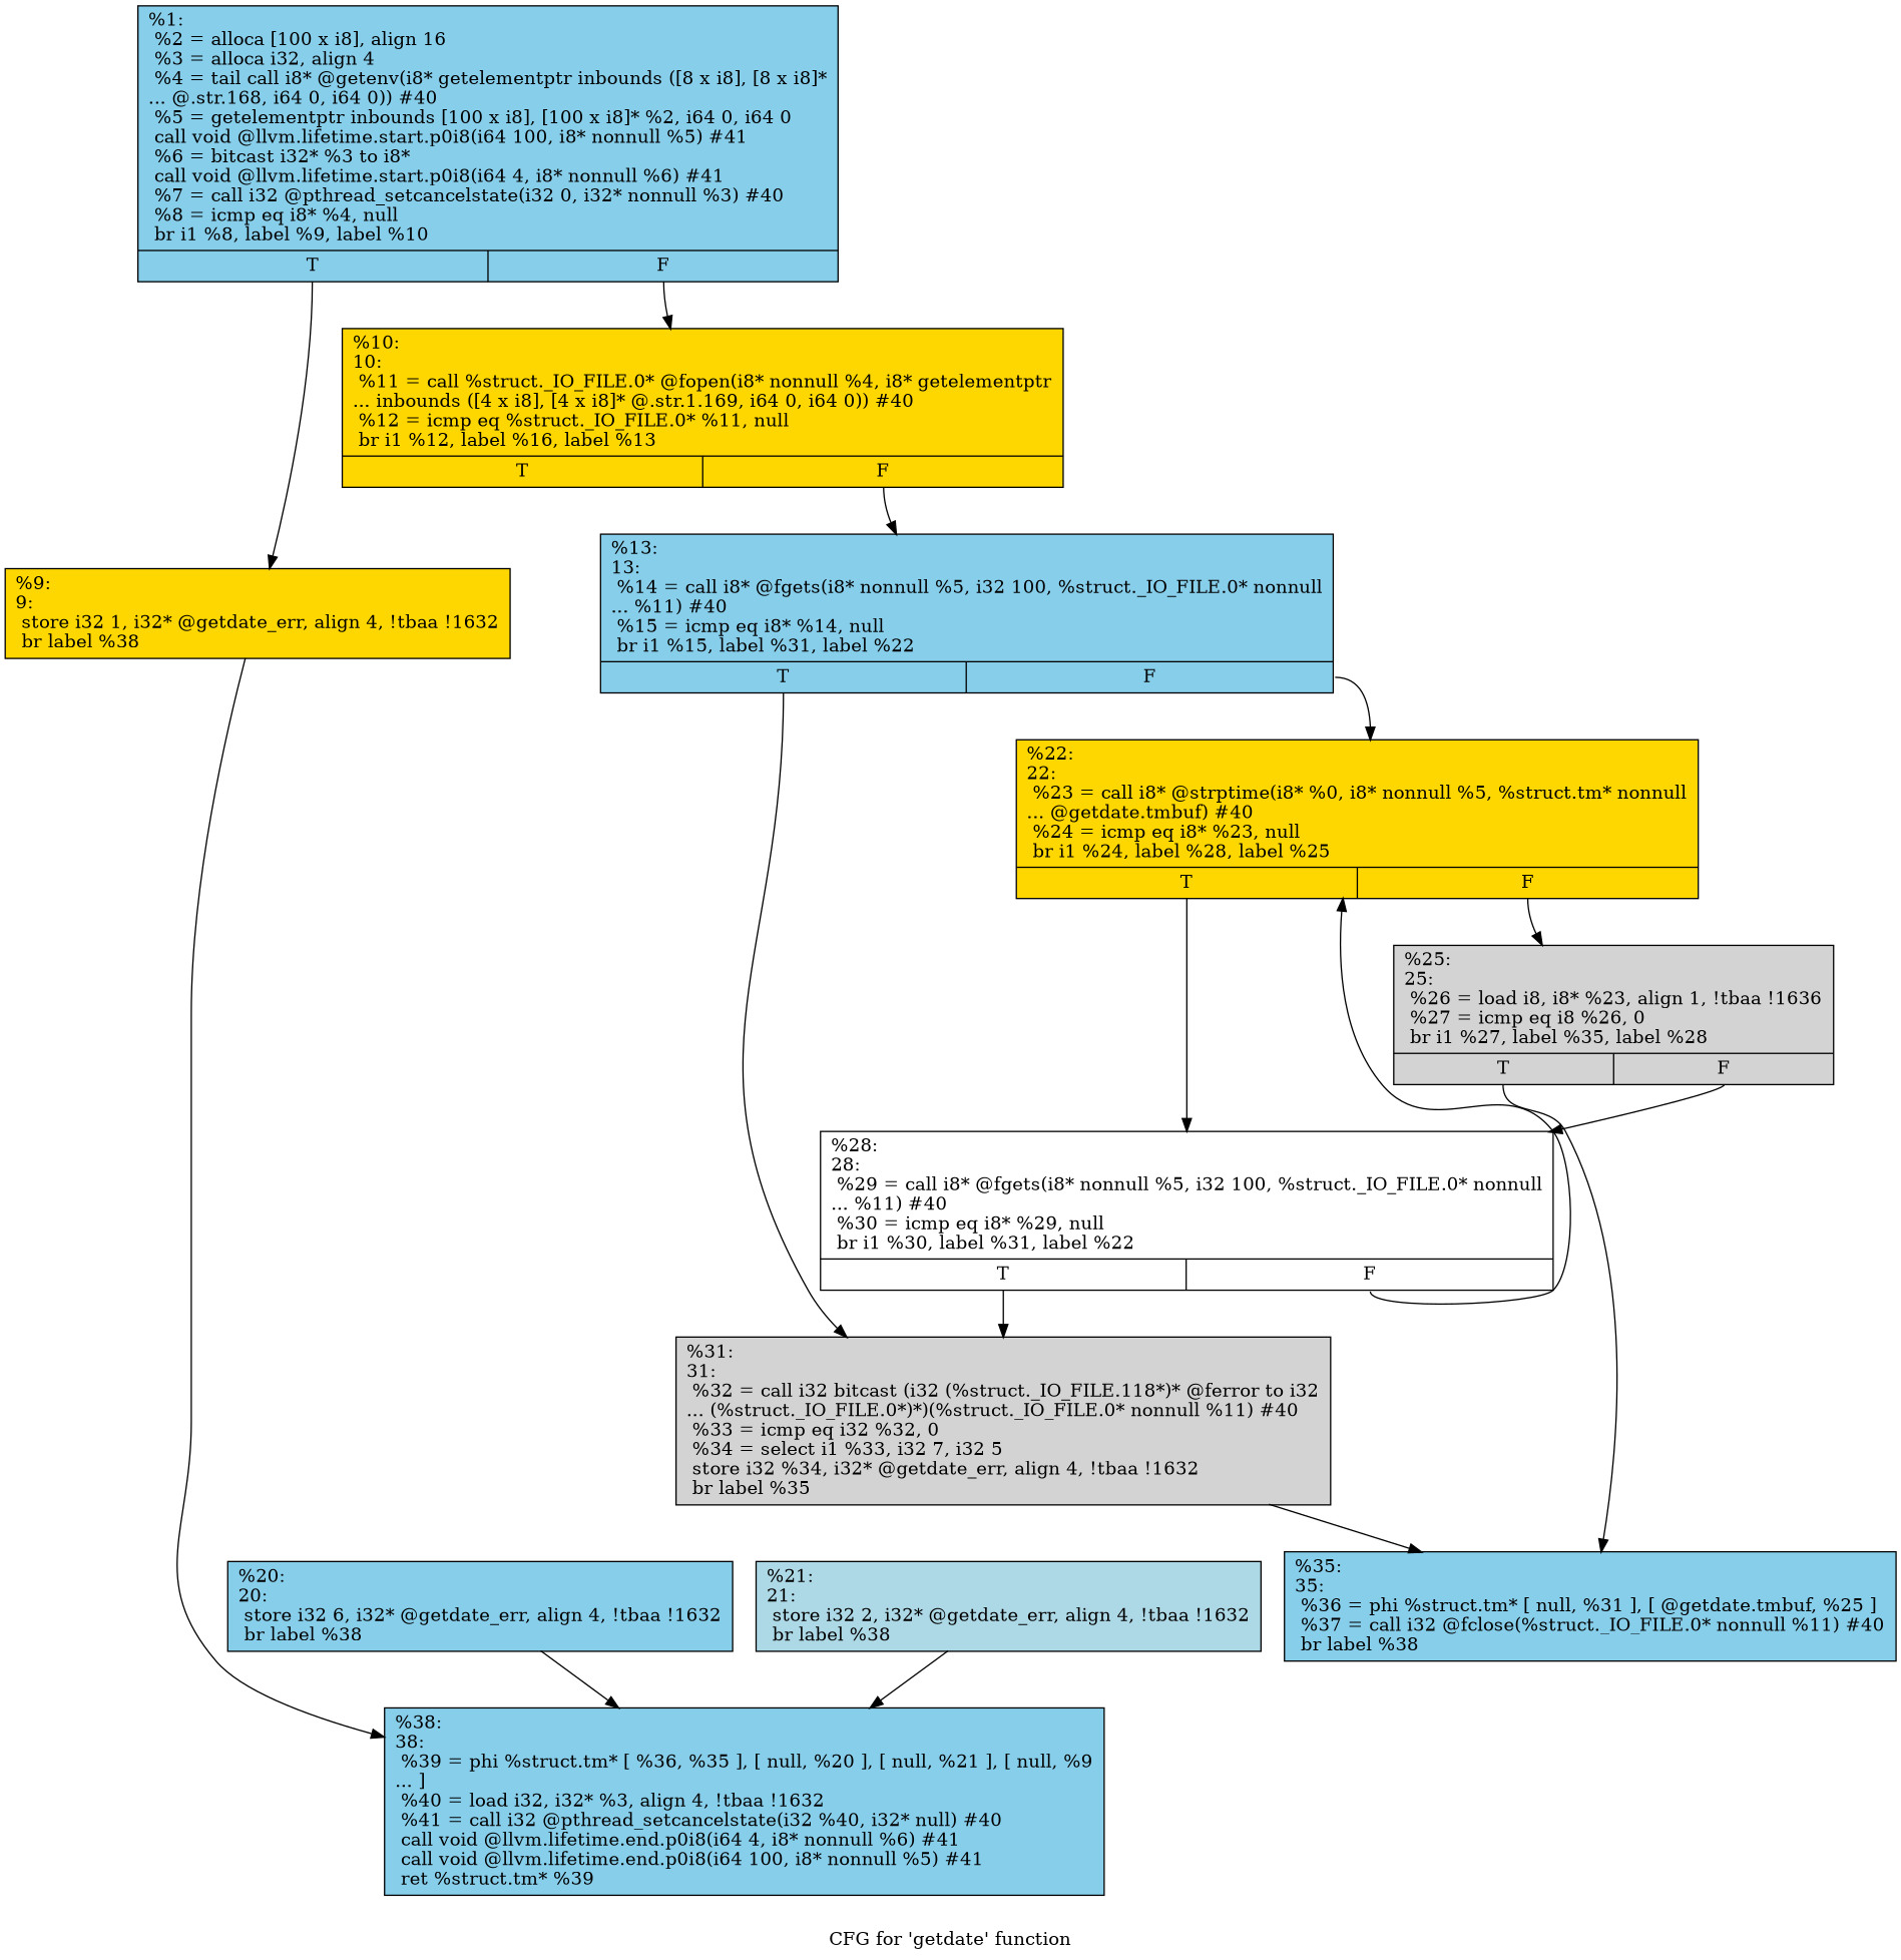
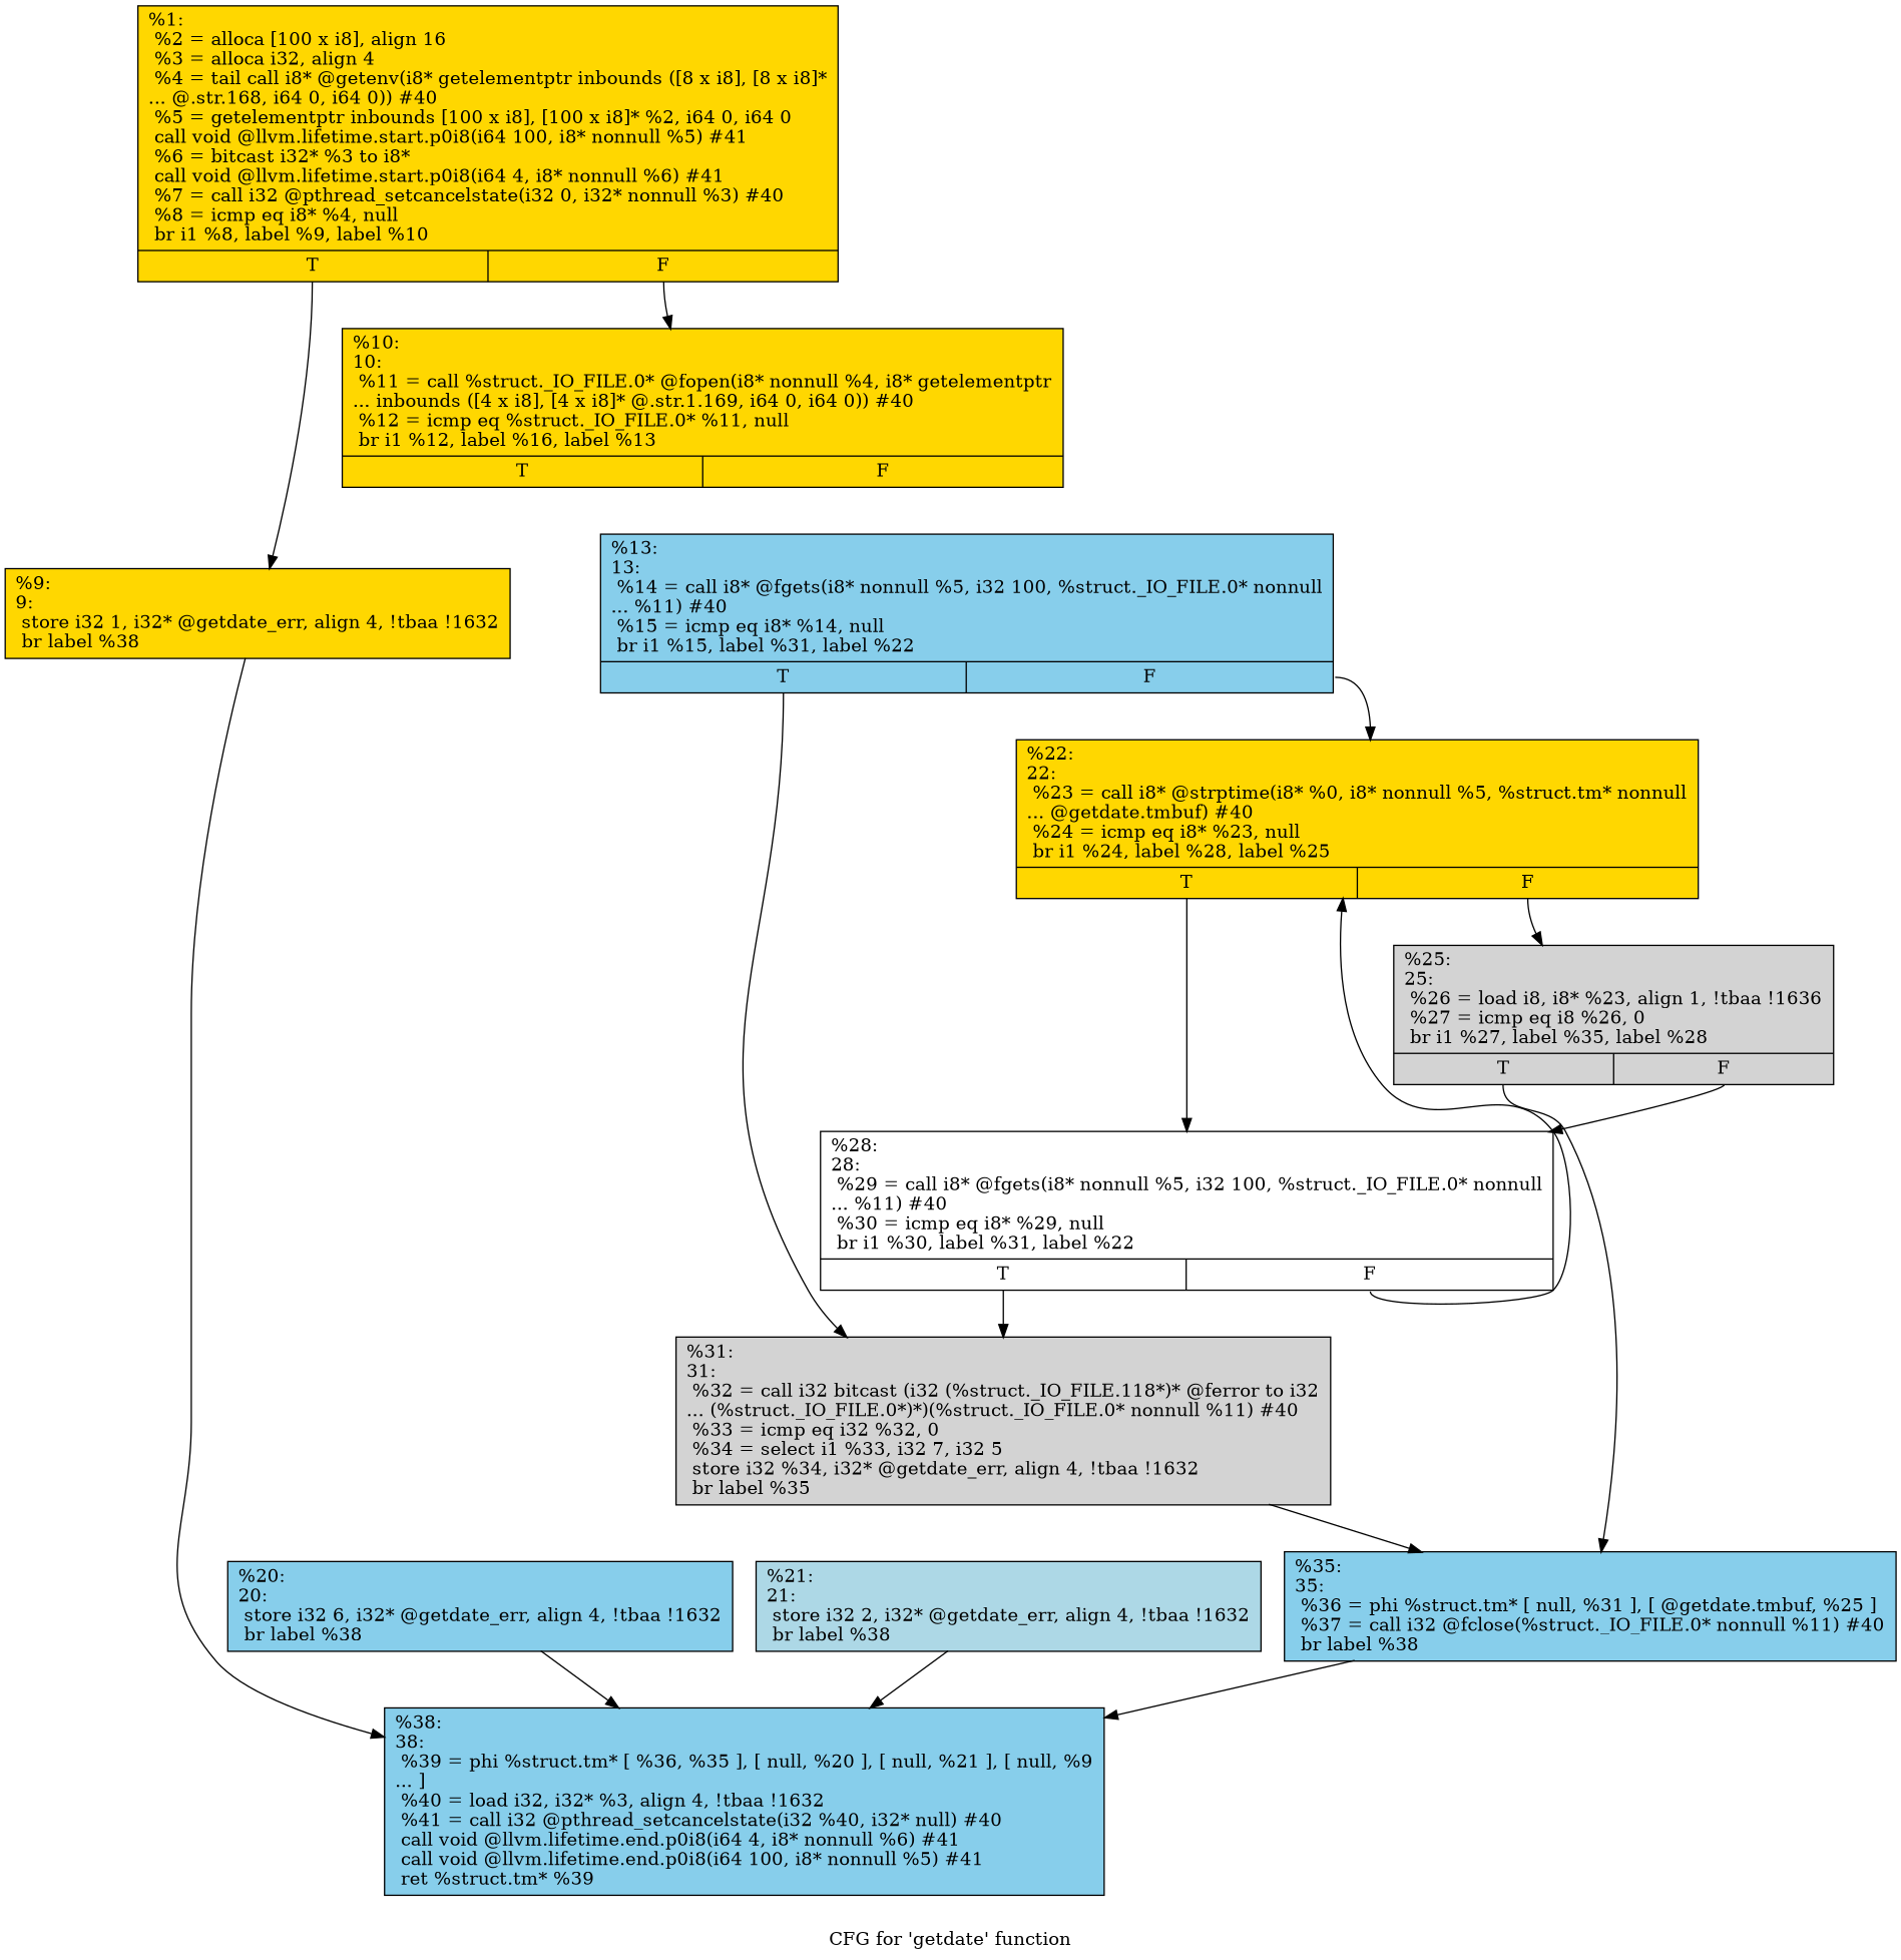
  digraph {
    label="CFG for 'getdate' function"
    node [fillcolor=skyblue shape=record style=filled]
    edge [tailport=s0]
-   n1 [label="{%1:\l  %2 = alloca [100 x i8], align 16\l  %3 = alloca i32, align 4\l  %4 = tail call i8* @getenv(i8* getelementptr inbounds ([8 x i8], [8 x i8]*\l... @.str.168, i64 0, i64 0)) #40\l  %5 = getelementptr inbounds [100 x i8], [100 x i8]* %2, i64 0, i64 0\l  call void @llvm.lifetime.start.p0i8(i64 100, i8* nonnull %5) #41\l  %6 = bitcast i32* %3 to i8*\l  call void @llvm.lifetime.start.p0i8(i64 4, i8* nonnull %6) #41\l  %7 = call i32 @pthread_setcancelstate(i32 0, i32* nonnull %3) #40\l  %8 = icmp eq i8* %4, null\l  br i1 %8, label %9, label %10\l|{<s0>T|<s1>F}}"]
+   n1 [fillcolor=gold label="{%1:\l  %2 = alloca [100 x i8], align 16\l  %3 = alloca i32, align 4\l  %4 = tail call i8* @getenv(i8* getelementptr inbounds ([8 x i8], [8 x i8]*\l... @.str.168, i64 0, i64 0)) #40\l  %5 = getelementptr inbounds [100 x i8], [100 x i8]* %2, i64 0, i64 0\l  call void @llvm.lifetime.start.p0i8(i64 100, i8* nonnull %5) #41\l  %6 = bitcast i32* %3 to i8*\l  call void @llvm.lifetime.start.p0i8(i64 4, i8* nonnull %6) #41\l  %7 = call i32 @pthread_setcancelstate(i32 0, i32* nonnull %3) #40\l  %8 = icmp eq i8* %4, null\l  br i1 %8, label %9, label %10\l|{<s0>T|<s1>F}}"]
    n2 [fillcolor=gold label="{%9:\l9:                                                \l  store i32 1, i32* @getdate_err, align 4, !tbaa !1632\l  br label %38\l}"]
    n3 [fillcolor=gold label="{%10:\l10:                                               \l  %11 = call %struct._IO_FILE.0* @fopen(i8* nonnull %4, i8* getelementptr\l... inbounds ([4 x i8], [4 x i8]* @.str.1.169, i64 0, i64 0)) #40\l  %12 = icmp eq %struct._IO_FILE.0* %11, null\l  br i1 %12, label %16, label %13\l|{<s0>T|<s1>F}}"]
    n4 [label="{%38:\l38:                                               \l  %39 = phi %struct.tm* [ %36, %35 ], [ null, %20 ], [ null, %21 ], [ null, %9\l... ]\l  %40 = load i32, i32* %3, align 4, !tbaa !1632\l  %41 = call i32 @pthread_setcancelstate(i32 %40, i32* null) #40\l  call void @llvm.lifetime.end.p0i8(i64 4, i8* nonnull %6) #41\l  call void @llvm.lifetime.end.p0i8(i64 100, i8* nonnull %5) #41\l  ret %struct.tm* %39\l}"]
    n5 [label="{%13:\l13:                                               \l  %14 = call i8* @fgets(i8* nonnull %5, i32 100, %struct._IO_FILE.0* nonnull\l... %11) #40\l  %15 = icmp eq i8* %14, null\l  br i1 %15, label %31, label %22\l|{<s0>T|<s1>F}}"]
    n6 [fillcolor=lightgrey label="{%31:\l31:                                               \l  %32 = call i32 bitcast (i32 (%struct._IO_FILE.118*)* @ferror to i32\l... (%struct._IO_FILE.0*)*)(%struct._IO_FILE.0* nonnull %11) #40\l  %33 = icmp eq i32 %32, 0\l  %34 = select i1 %33, i32 7, i32 5\l  store i32 %34, i32* @getdate_err, align 4, !tbaa !1632\l  br label %35\l}"]
    n7 [fillcolor=gold label="{%22:\l22:                                               \l  %23 = call i8* @strptime(i8* %0, i8* nonnull %5, %struct.tm* nonnull\l... @getdate.tmbuf) #40\l  %24 = icmp eq i8* %23, null\l  br i1 %24, label %28, label %25\l|{<s0>T|<s1>F}}"]
    n8 [label="{%20:\l20:                                               \l  store i32 6, i32* @getdate_err, align 4, !tbaa !1632\l  br label %38\l}"]
    n9 [fillcolor=lightblue label="{%21:\l21:                                               \l  store i32 2, i32* @getdate_err, align 4, !tbaa !1632\l  br label %38\l}"]
    n10 [label="{%35:\l35:                                               \l  %36 = phi %struct.tm* [ null, %31 ], [ @getdate.tmbuf, %25 ]\l  %37 = call i32 @fclose(%struct._IO_FILE.0* nonnull %11) #40\l  br label %38\l}"]
    n11 [fillcolor=white label="{%28:\l28:                                               \l  %29 = call i8* @fgets(i8* nonnull %5, i32 100, %struct._IO_FILE.0* nonnull\l... %11) #40\l  %30 = icmp eq i8* %29, null\l  br i1 %30, label %31, label %22\l|{<s0>T|<s1>F}}"]
    n12 [fillcolor=lightgrey label="{%25:\l25:                                               \l  %26 = load i8, i8* %23, align 1, !tbaa !1636\l  %27 = icmp eq i8 %26, 0\l  br i1 %27, label %35, label %28\l|{<s0>T|<s1>F}}"]
    n1 -> n2
    n1 -> n3 [tailport=s1]
    n2 -> n4
-   n3 -> n5 [tailport=s1]
    n5 -> n6
    n5 -> n7 [tailport=s1]
    n6 -> n10
    n7 -> n11
    n7 -> n12 [tailport=s1]
    n8 -> n4
    n9 -> n4
+   n10 -> n4
    n11 -> n6
    n11 -> n7 [tailport=s1]
    n12 -> n10
    n12 -> n11 [tailport=s1]
  }
